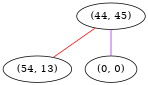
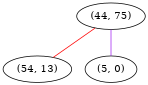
  graph {
    n1 [label="(54, 13)"]
-   "(44, 45)"
-   "(0, 0)"
+   "(44, 45)" [label="(44, 75)"]
+   "(0, 0)" [label="(5, 0)"]
    "(44, 45)" -- n1 [color=red weight=1]
    "(44, 45)" -- "(0, 0)" [color=purple weight=4]
  }
